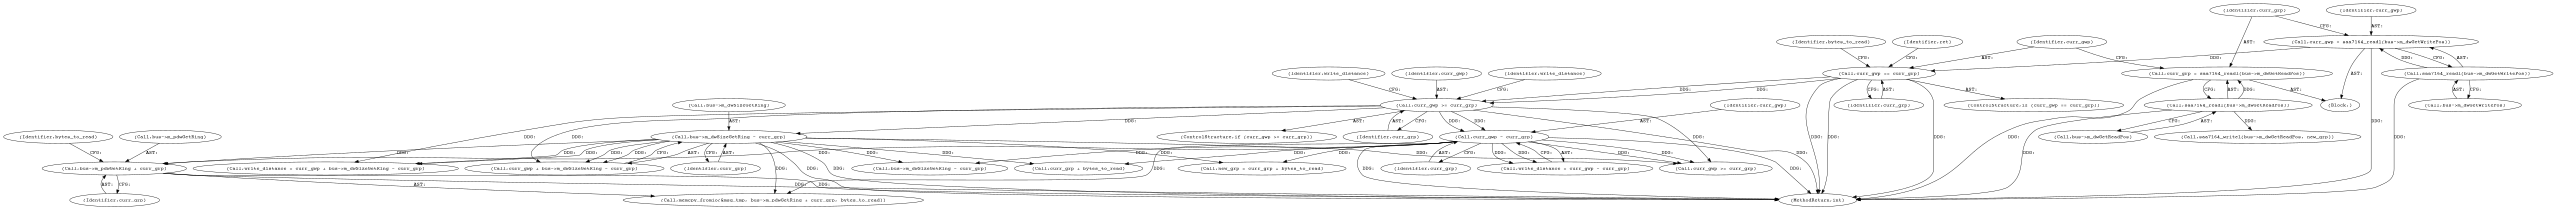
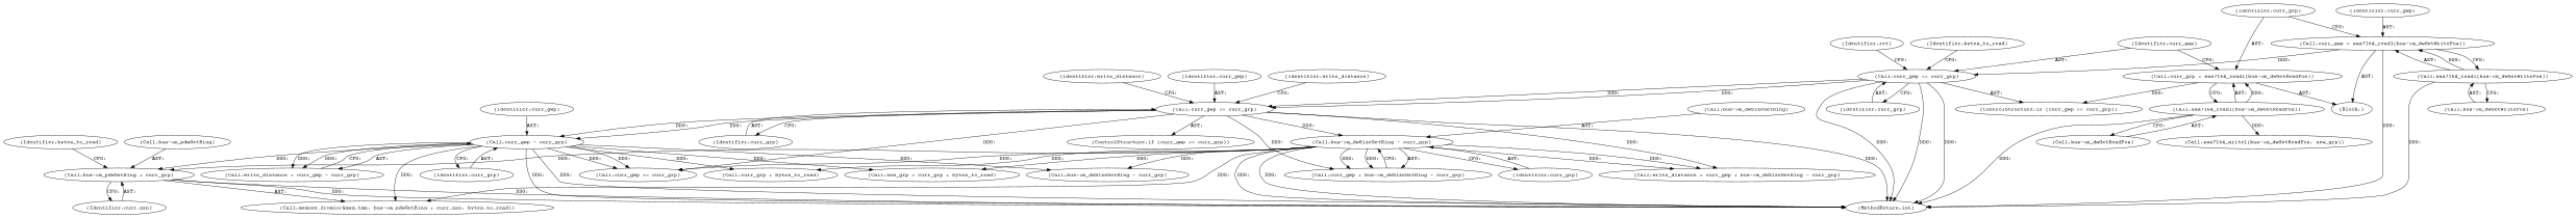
  digraph {
    fontname="Courier Prime"
    node [fontname="Courier Prime"]
    edge [fontname="Courier Prime"]
    n1 [label="(Call,bus->m_pdwGetRing + curr_grp)"]
    n2 [label="(Call,memcpy_fromio(&msg_tmp, bus->m_pdwGetRing + curr_grp, bytes_to_read))"]
    n3 [label="(Identifier,curr_grp)"]
    n4 [label="(MethodReturn,int)"]
    n5 [label="(Call,curr_gwp - curr_grp)"]
    n6 [label="(Call,bus->m_dwSizeGetRing - curr_grp)"]
    n7 [label="(Call,curr_grp + bytes_to_read)"]
    n8 [label="(Call,new_grp = curr_grp + bytes_to_read)"]
    n9 [label="(Call,curr_gwp >= curr_grp)"]
    n10 [label="(Identifier,curr_grp)"]
    n11 [label="(Call,write_distance = curr_gwp - curr_grp)"]
    n12 [label="(Call,curr_gwp >= curr_grp)"]
    n13 [label="(Call,bus->m_dwSizeGetRing - curr_grp)"]
    n14 [label="(ControlStructure,if (curr_gwp >= curr_grp))"]
    n15 [label="(Identifier,curr_grp)"]
    n16 [label="(Call,curr_gwp + bus->m_dwSizeGetRing - curr_grp)"]
    n17 [label="(Call,write_distance = curr_gwp + bus->m_dwSizeGetRing - curr_grp)"]
    n18 [label="(Identifier,curr_grp)"]
    n19 [label="(Call,curr_gwp == curr_grp)"]
    n20 [label="(ControlStructure,if (curr_gwp == curr_grp))"]
    n21 [label="(Identifier,curr_grp)"]
    n22 [label="(Call,curr_gwp = saa7164_readl(bus->m_dwGetWritePos))"]
    n23 [label="(Call,saa7164_readl(bus->m_dwGetWritePos))"]
    n24 [label="(Block,)"]
    n25 [label="(Call,bus->m_dwGetWritePos)"]
    n26 [label="(Call,curr_grp = saa7164_readl(bus->m_dwGetReadPos))"]
    n27 [label="(Call,saa7164_readl(bus->m_dwGetReadPos))"]
    n28 [label="(Call,bus->m_dwGetReadPos)"]
    n29 [label="(Call,saa7164_writel(bus->m_dwGetReadPos, new_grp))"]
    n30 [label="(Identifier,ret)"]
    n31 [label="(Identifier,bytes_to_read)"]
    n32 [label="(Identifier,write_distance)"]
    n33 [label="(Identifier,write_distance)"]
    n34 [label="(Identifier,bytes_to_read)"]
    n35 [label="(Identifier,curr_gwp)"]
    n36 [label="(Call,bus->m_pdwGetRing)"]
    n37 [label="(Identifier,curr_gwp)"]
    n38 [label="(Identifier,curr_gwp)"]
    n39 [label="(Call,bus->m_dwSizeGetRing)"]
    n40 [label="(Identifier,curr_grp)"]
    n41 [label="(Identifier,curr_gwp)"]
    n1 -> n2 [label="AST: "]
    n1 -> n3 [label="CFG: "]
    n1 -> n4 [label="DDG: "]
    n1 -> n4 [label="DDG: "]
    n3 -> n1 [label="AST: "]
    n5 -> n1 [label="DDG: "]
    n5 -> n2 [label="DDG: "]
    n5 -> n4 [label="DDG: "]
    n5 -> n4 [label="DDG: "]
    n5 -> n6 [label="DDG: "]
    n5 -> n7 [label="DDG: "]
    n5 -> n8 [label="DDG: "]
    n5 -> n9 [label="DDG: "]
    n5 -> n9 [label="DDG: "]
    n5 -> n10 [label="CFG: "]
    n5 -> n11 [label="AST: "]
    n5 -> n11 [label="DDG: "]
    n5 -> n11 [label="DDG: "]
    n10 -> n5 [label="AST: "]
    n11 -> n5 [label="CFG: "]
    n12 -> n4 [label="DDG: "]
    n12 -> n5 [label="DDG: "]
    n12 -> n5 [label="DDG: "]
    n12 -> n9 [label="DDG: "]
    n12 -> n13 [label="DDG: "]
    n12 -> n14 [label="AST: "]
    n12 -> n15 [label="CFG: "]
    n12 -> n16 [label="DDG: "]
    n12 -> n17 [label="DDG: "]
    n13 -> n1 [label="DDG: "]
    n13 -> n2 [label="DDG: "]
    n13 -> n4 [label="DDG: "]
    n13 -> n4 [label="DDG: "]
    n13 -> n6 [label="DDG: "]
    n13 -> n7 [label="DDG: "]
    n13 -> n8 [label="DDG: "]
    n13 -> n9 [label="DDG: "]
    n13 -> n16 [label="AST: "]
    n13 -> n16 [label="DDG: "]
    n13 -> n16 [label="DDG: "]
    n13 -> n17 [label="DDG: "]
    n13 -> n17 [label="DDG: "]
    n13 -> n18 [label="CFG: "]
    n15 -> n12 [label="AST: "]
    n16 -> n13 [label="CFG: "]
    n18 -> n13 [label="AST: "]
    n19 -> n4 [label="DDG: "]
    n19 -> n4 [label="DDG: "]
    n19 -> n4 [label="DDG: "]
    n19 -> n12 [label="DDG: "]
    n19 -> n12 [label="DDG: "]
    n19 -> n20 [label="AST: "]
    n19 -> n21 [label="CFG: "]
    n21 -> n19 [label="AST: "]
    n22 -> n4 [label="DDG: "]
    n22 -> n19 [label="DDG: "]
    n22 -> n23 [label="CFG: "]
    n22 -> n24 [label="AST: "]
    n23 -> n4 [label="DDG: "]
    n23 -> n22 [label="AST: "]
    n23 -> n22 [label="DDG: "]
    n23 -> n25 [label="CFG: "]
    n25 -> n23 [label="AST: "]
-   n26 -> n4 [label="DDG: "]
+   n26 -> n20 [label="DDG: "]
    n26 -> n24 [label="AST: "]
    n26 -> n27 [label="CFG: "]
    n27 -> n4 [label="DDG: "]
    n27 -> n26 [label="AST: "]
    n27 -> n26 [label="DDG: "]
    n27 -> n28 [label="CFG: "]
    n27 -> n29 [label="DDG: "]
    n28 -> n27 [label="AST: "]
    n30 -> n19 [label="CFG: "]
    n31 -> n19 [label="CFG: "]
    n32 -> n12 [label="CFG: "]
    n33 -> n12 [label="CFG: "]
    n34 -> n1 [label="CFG: "]
    n35 -> n5 [label="AST: "]
    n36 -> n1 [label="AST: "]
    n37 -> n22 [label="AST: "]
    n38 -> n19 [label="AST: "]
    n38 -> n26 [label="CFG: "]
    n39 -> n13 [label="AST: "]
    n40 -> n22 [label="CFG: "]
    n40 -> n26 [label="AST: "]
    n41 -> n12 [label="AST: "]
  }
